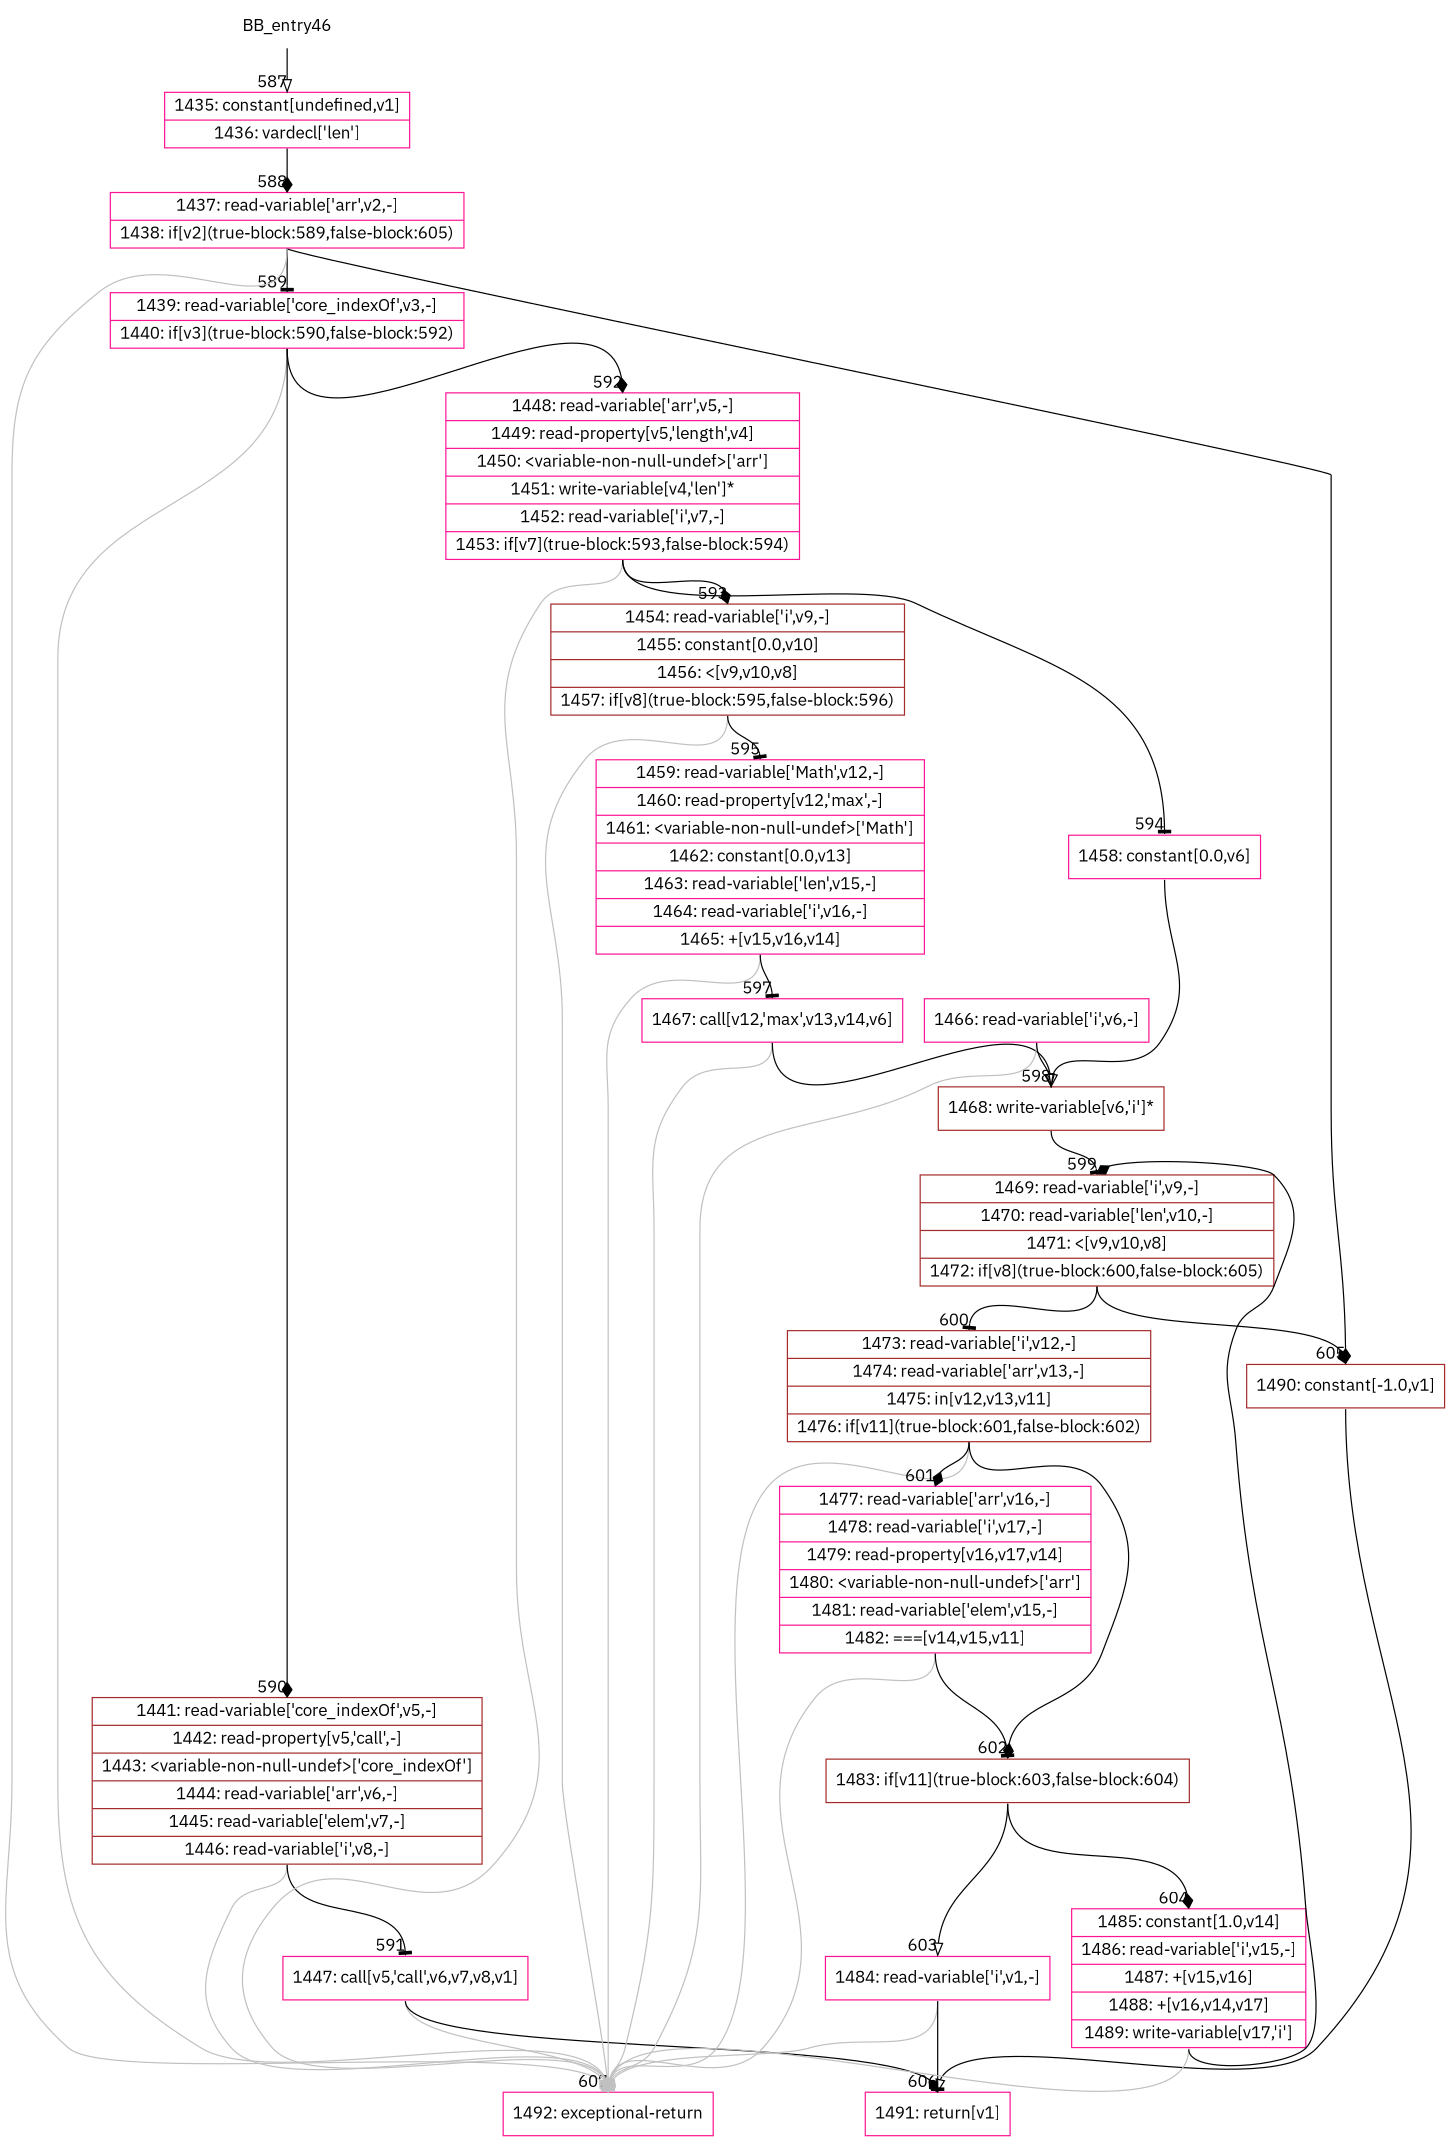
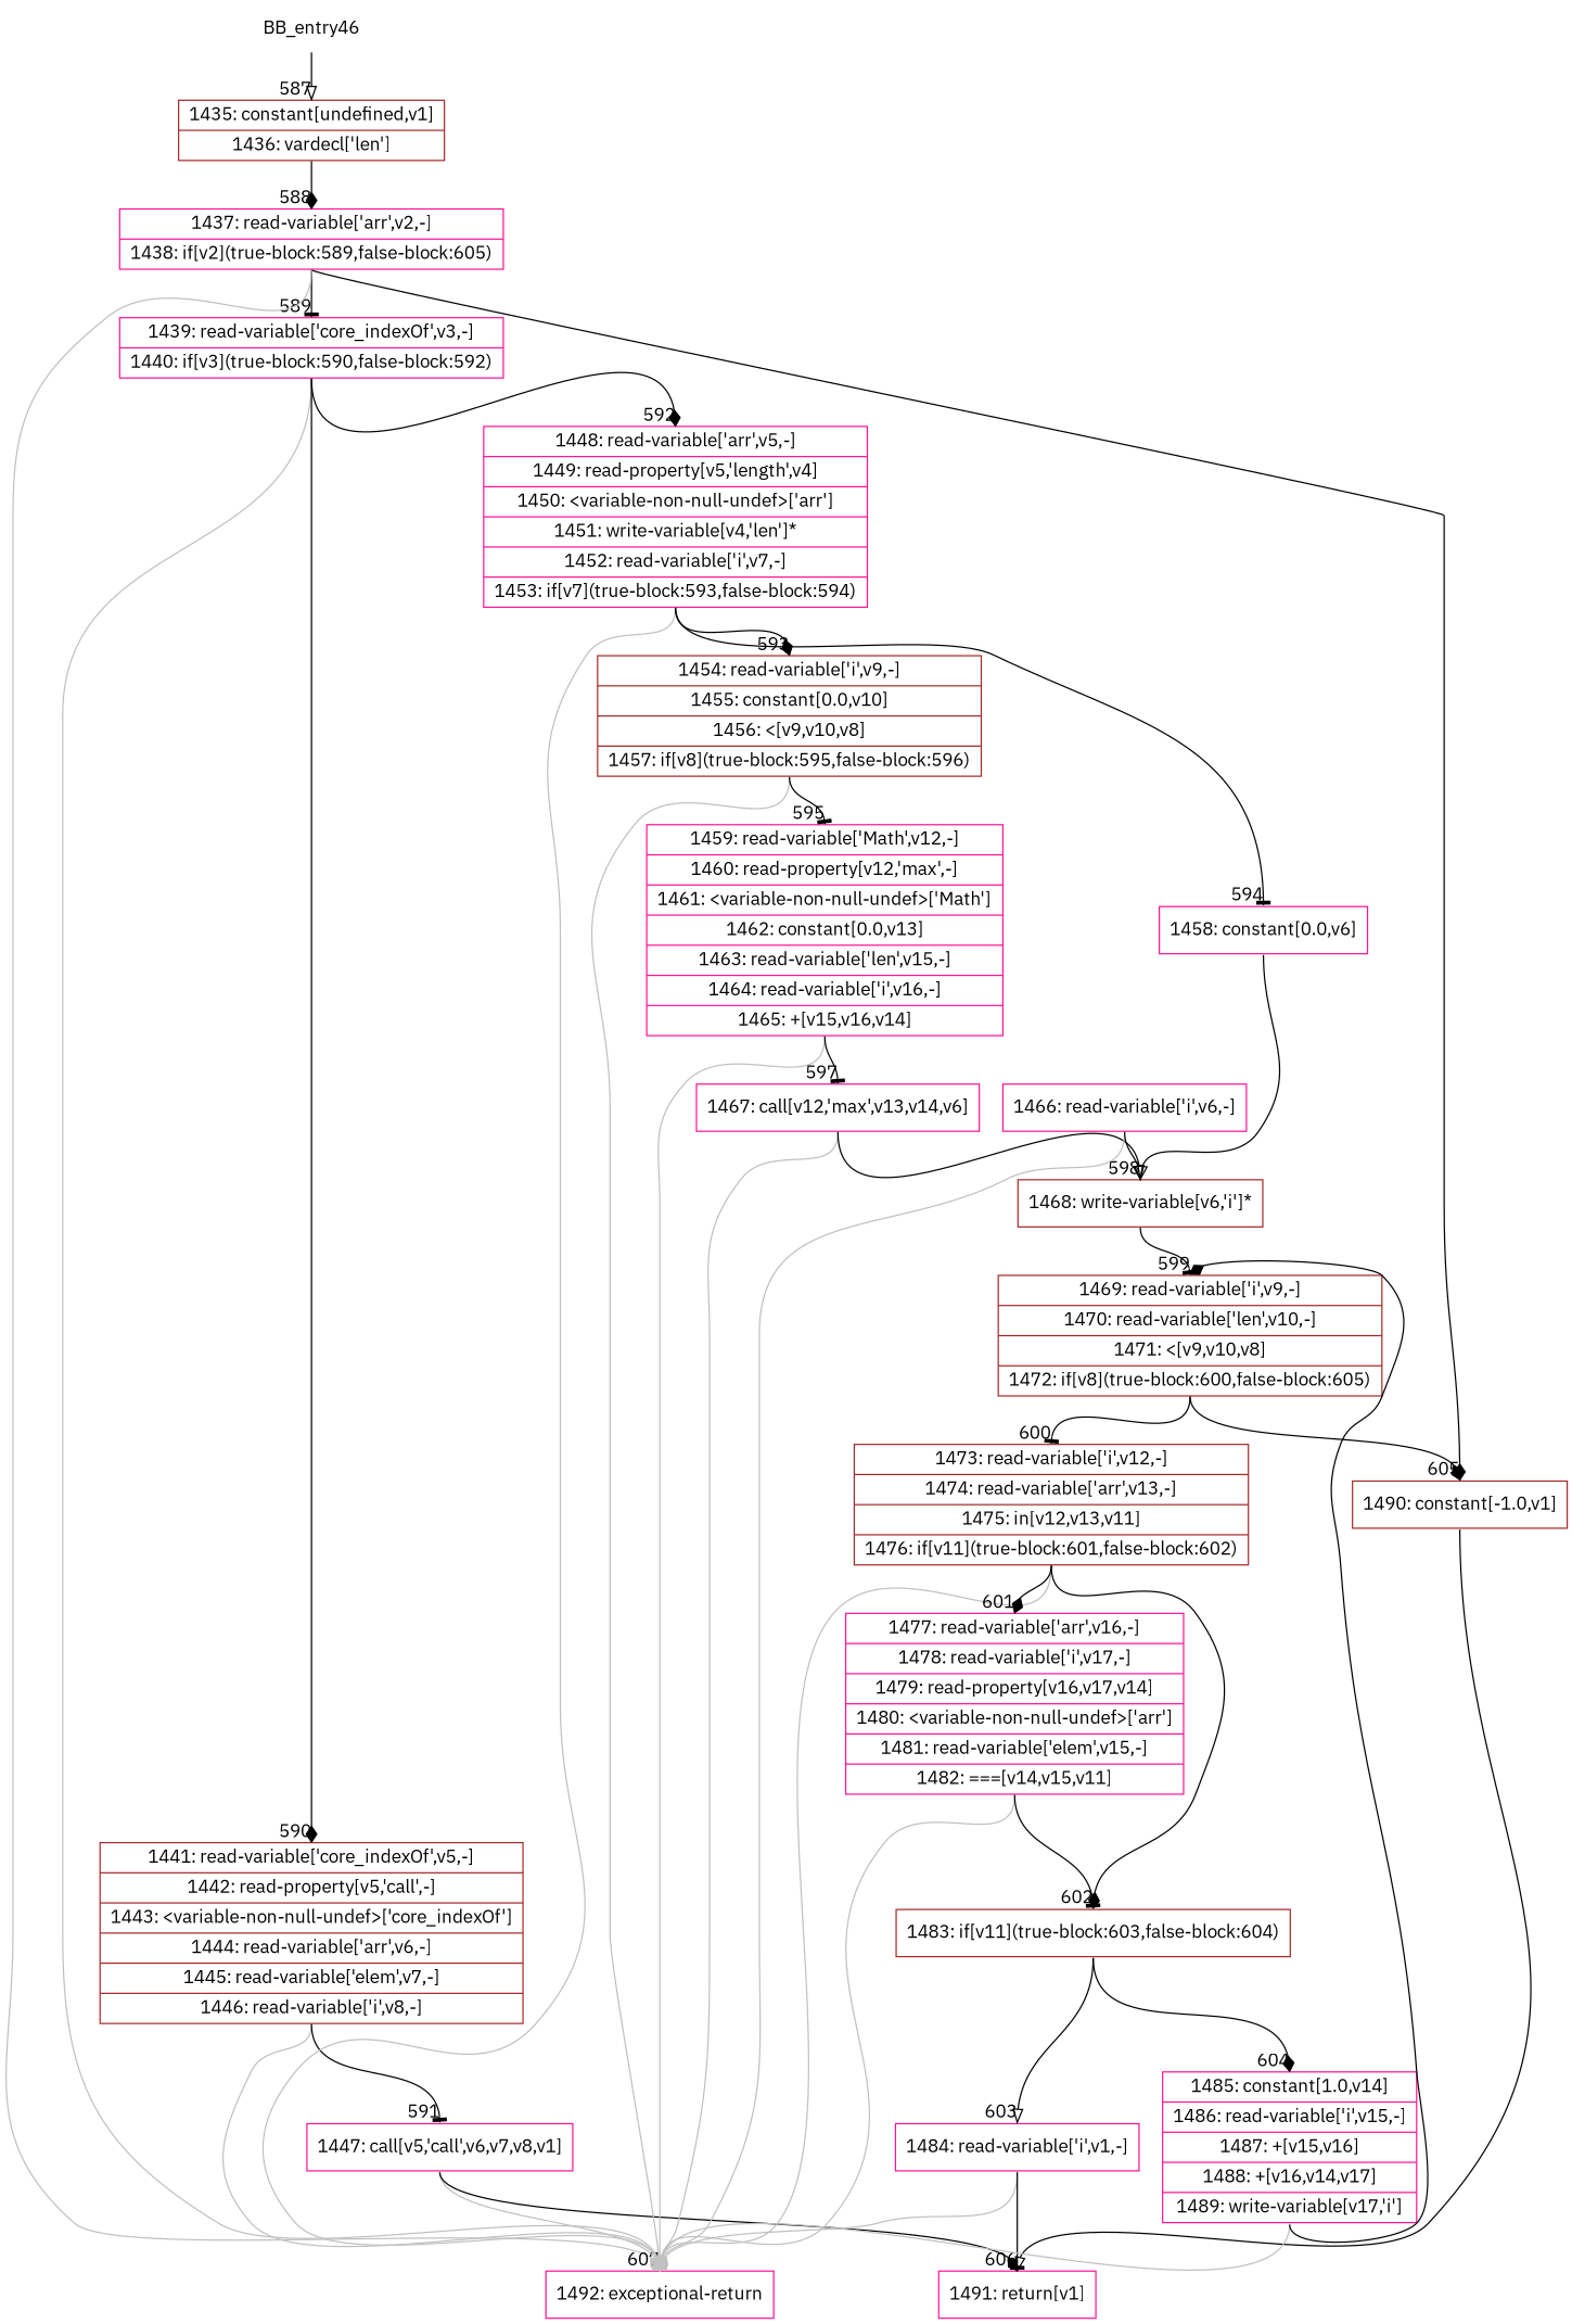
  digraph {
    fontname="IBM Plex Sans"
    rankdir=TD
    node [color=deeppink fontname="IBM Plex Sans" shape=record]
    edge [arrowhead=diamond fontname="IBM Plex Sans" headport=n tailport=s]
    n1 [color=brown label=BB_entry46 shape=none]
-   n2 [label="{1435: constant[undefined,v1]|1436: vardecl['len']}"]
+   n2 [color=brown label="{1435: constant[undefined,v1]|1436: vardecl['len']}"]
    n3 [label="{1437: read-variable['arr',v2,-]|1438: if[v2](true-block:589,false-block:605)}"]
    n4 [label="{1439: read-variable['core_indexOf',v3,-]|1440: if[v3](true-block:590,false-block:592)}"]
    n5 [color=brown label="{1490: constant[-1.0,v1]}"]
    n6 [label="{1492: exceptional-return}"]
    n7 [color=brown label="{1441: read-variable['core_indexOf',v5,-]|1442: read-property[v5,'call',-]|1443: \<variable-non-null-undef\>['core_indexOf']|1444: read-variable['arr',v6,-]|1445: read-variable['elem',v7,-]|1446: read-variable['i',v8,-]}"]
    n8 [label="{1448: read-variable['arr',v5,-]|1449: read-property[v5,'length',v4]|1450: \<variable-non-null-undef\>['arr']|1451: write-variable[v4,'len']*|1452: read-variable['i',v7,-]|1453: if[v7](true-block:593,false-block:594)}"]
    n9 [label="{1491: return[v1]}"]
    n10 [label="{1447: call[v5,'call',v6,v7,v8,v1]}"]
    n11 [color=brown label="{1454: read-variable['i',v9,-]|1455: constant[0.0,v10]|1456: \<[v9,v10,v8]|1457: if[v8](true-block:595,false-block:596)}"]
    n12 [label="{1458: constant[0.0,v6]}"]
    n13 [label="{1459: read-variable['Math',v12,-]|1460: read-property[v12,'max',-]|1461: \<variable-non-null-undef\>['Math']|1462: constant[0.0,v13]|1463: read-variable['len',v15,-]|1464: read-variable['i',v16,-]|1465: +[v15,v16,v14]}"]
    n14 [color=brown label="{1468: write-variable[v6,'i']*}"]
    n15 [label="{1467: call[v12,'max',v13,v14,v6]}"]
    n16 [label="{1466: read-variable['i',v6,-]}"]
    n17 [color=brown label="{1469: read-variable['i',v9,-]|1470: read-variable['len',v10,-]|1471: \<[v9,v10,v8]|1472: if[v8](true-block:600,false-block:605)}"]
    n18 [color=brown label="{1473: read-variable['i',v12,-]|1474: read-variable['arr',v13,-]|1475: in[v12,v13,v11]|1476: if[v11](true-block:601,false-block:602)}"]
    n19 [color=brown label="{1483: if[v11](true-block:603,false-block:604)}"]
    n20 [label="{1477: read-variable['arr',v16,-]|1478: read-variable['i',v17,-]|1479: read-property[v16,v17,v14]|1480: \<variable-non-null-undef\>['arr']|1481: read-variable['elem',v15,-]|1482: ===[v14,v15,v11]}"]
    n21 [label="{1484: read-variable['i',v1,-]}"]
    n22 [label="{1485: constant[1.0,v14]|1486: read-variable['i',v15,-]|1487: +[v15,v16]|1488: +[v16,v14,v17]|1489: write-variable[v17,'i']}"]
    n1 -> n2 [arrowhead=onormal headlabel="    587"]
    n2 -> n3 [headlabel="      588"]
    n3 -> n4 [arrowhead=tee headlabel="      589"]
    n3 -> n5 [headlabel="      605"]
    n3 -> n6 [color=gray headlabel="      607"]
    n4 -> n6 [arrowhead=tee color=gray]
    n4 -> n7 [headlabel="      590"]
    n4 -> n8 [headlabel="      592"]
    n5 -> n9 [arrowhead=onormal]
    n7 -> n6 [color=gray]
    n7 -> n10 [arrowhead=tee headlabel="      591"]
    n8 -> n6 [arrowhead=onormal color=gray]
    n8 -> n11 [headlabel="      593"]
    n8 -> n12 [arrowhead=tee headlabel="      594"]
    n10 -> n6 [arrowhead=tee color=gray]
    n10 -> n9 [headlabel="      606"]
    n11 -> n6 [arrowhead=tee color=gray]
    n11 -> n13 [arrowhead=tee headlabel="      595"]
    n12 -> n14 [arrowhead=onormal headlabel="      598"]
    n13 -> n6 [arrowhead=tee color=gray]
    n13 -> n15 [arrowhead=tee headlabel="      597"]
    n14 -> n17 [arrowhead=tee headlabel="      599"]
    n15 -> n6 [color=gray]
    n15 -> n14 [arrowhead=onormal]
    n16 -> n6 [arrowhead=tee color=gray]
    n16 -> n14 [arrowhead=onormal]
    n17 -> n5
    n17 -> n18 [arrowhead=tee headlabel="      600"]
    n18 -> n6 [color=gray]
    n18 -> n19 [headlabel="      602"]
    n18 -> n20 [headlabel="      601"]
    n19 -> n21 [arrowhead=onormal headlabel="      603"]
    n19 -> n22 [headlabel="      604"]
    n20 -> n6 [color=gray]
    n20 -> n19 [arrowhead=tee]
    n21 -> n6 [color=gray]
    n21 -> n9 [arrowhead=tee]
    n22 -> n6 [arrowhead=onormal color=gray]
    n22 -> n17
  }
